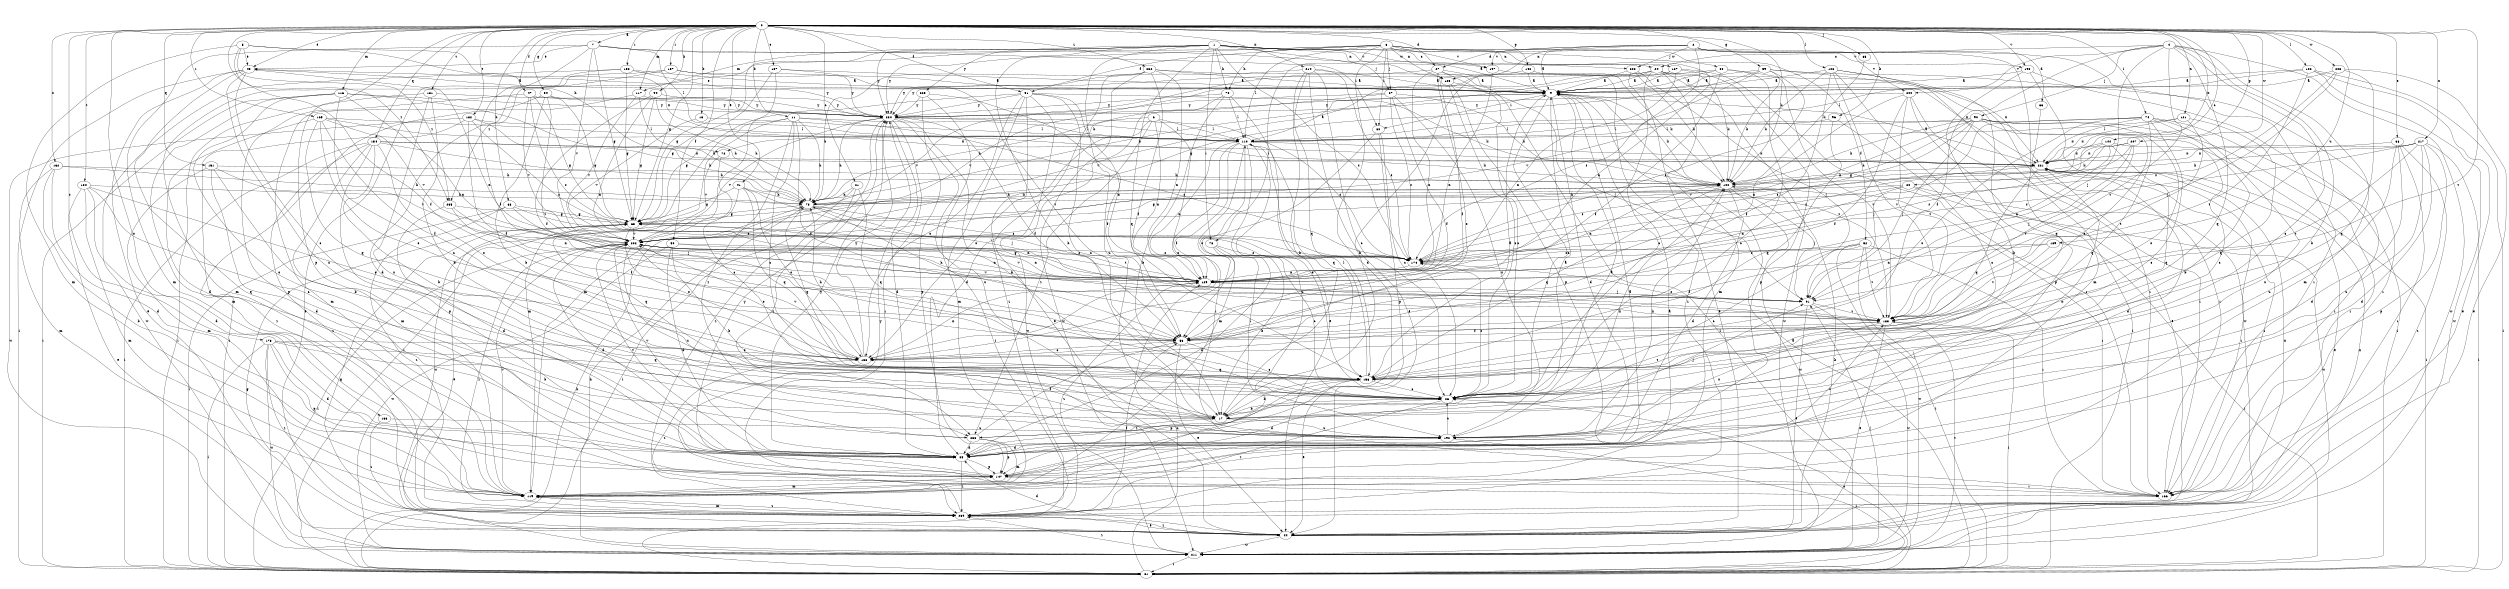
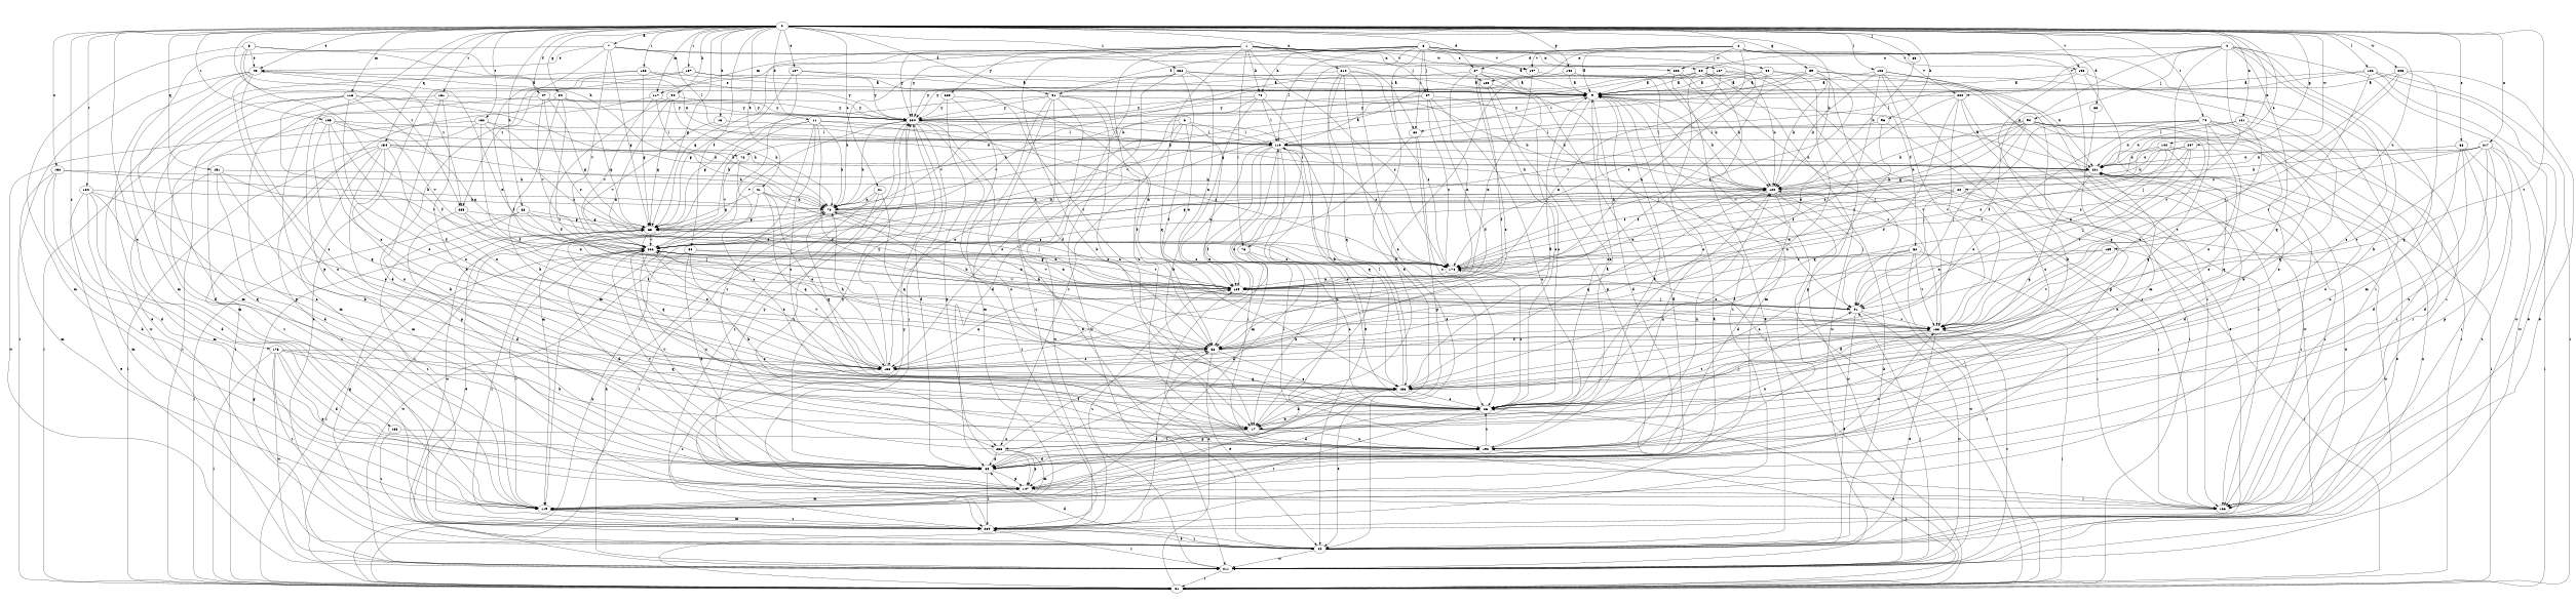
  strict digraph {
    0
    7
    11
    13
    20
    21
    27
    38
    41
    43
    47
    50
    51
    54
    59
    63
    68
    74
    85
    94
    96
    100
    102
    108
    116
    117
    121
    132
    133
    137
    142
    144
    147
    151
    154
    157
    158
    165
    173
    180
    181
    182
    183
    189
    193
    203
    207
    214
    217
    221
    232
    235
    9
    119
    80
    110
    53
    202
    174
    26
    238
    73
    81
    166
    129
    211
    156
    138
    192
    35
    239
    91
    44
    230
    17
    1
    24
    70
    78
    87
    125
    197
    208
    225
    2
    33
    3
    52
    88
    127
    200
    4
    90
    5
    72
    6
    0 -> 7 [label=a]
    0 -> 11 [label=b]
    0 -> 13 [label=b]
    0 -> 20 [label=c]
    0 -> 21 [label=c]
    0 -> 27 [label=d]
    0 -> 38 [label=e]
    0 -> 41 [label=e]
    0 -> 43 [label=e]
    0 -> 47 [label=f]
    0 -> 50 [label=f]
    0 -> 51 [label=f]
    0 -> 54 [label=g]
    0 -> 59 [label=g]
    0 -> 63 [label=g]
    0 -> 68 [label=h]
    0 -> 74 [label=i]
    0 -> 85 [label=j]
    0 -> 94 [label=k]
    0 -> 96 [label=k]
    0 -> 100 [label=k]
    0 -> 102 [label=l]
    0 -> 108 [label=l]
    0 -> 116 [label=m]
    0 -> 117 [label=m]
    0 -> 121 [label=n]
    0 -> 132 [label=o]
    0 -> 133 [label=o]
    0 -> 137 [label=o]
    0 -> 142 [label=p]
    0 -> 144 [label=p]
    0 -> 147 [label=p]
    0 -> 151 [label=q]
    0 -> 154 [label=q]
    0 -> 157 [label=r]
    0 -> 158 [label=r]
    0 -> 165 [label=r]
    0 -> 173 [label=s]
    0 -> 180 [label=t]
    0 -> 181 [label=t]
    0 -> 182 [label=t]
    0 -> 183 [label=t]
    0 -> 189 [label=u]
    0 -> 193 [label=v]
    0 -> 203 [label=w]
    0 -> 207 [label=w]
    0 -> 214 [label=x]
    0 -> 217 [label=x]
    0 -> 221 [label=x]
    0 -> 232 [label=z]
    0 -> 235 [label=z]
    7 -> 43 [label=e]
    7 -> 63 [label=g]
    7 -> 9 [label=a]
    7 -> 119 [label=m]
    7 -> 80 [label=i]
    7 -> 110 [label=l]
    7 -> 53 [label=f]
    7 -> 202 [label=v]
    11 -> 119 [label=m]
    11 -> 110 [label=l]
    11 -> 53 [label=f]
    11 -> 174 [label=s]
    11 -> 26 [label=c]
    11 -> 238 [label=z]
    11 -> 73 [label=h]
    11 -> 81 [label=i]
    13 -> 110 [label=l]
    13 -> 202 [label=v]
    20 -> 63 [label=g]
    20 -> 73 [label=h]
    20 -> 166 [label=r]
    20 -> 129 [label=n]
    20 -> 211 [label=w]
    21 -> 238 [label=z]
    21 -> 73 [label=h]
    21 -> 81 [label=i]
    21 -> 156 [label=q]
    27 -> 9 [label=a]
    27 -> 53 [label=f]
    27 -> 202 [label=v]
    27 -> 26 [label=c]
    27 -> 81 [label=i]
    27 -> 129 [label=n]
    27 -> 138 [label=o]
    38 -> 221 [label=x]
    38 -> 166 [label=r]
    38 -> 192 [label=u]
    38 -> 35 [label=d]
    38 -> 239 [label=z]
    41 -> 63 [label=g]
    41 -> 73 [label=h]
    41 -> 211 [label=w]
    41 -> 156 [label=q]
    41 -> 138 [label=o]
    41 -> 91 [label=j]
    43 -> 9 [label=a]
    43 -> 26 [label=c]
    43 -> 81 [label=i]
    43 -> 166 [label=q]
    43 -> 129 [label=n]
    43 -> 192 [label=u]
    43 -> 44 [label=e]
    47 -> 63 [label=g]
    47 -> 147 [label=p]
    47 -> 202 [label=v]
    47 -> 174 [label=s]
    47 -> 230 [label=y]
    50 -> 174 [label=s]
    50 -> 129 [label=n]
    50 -> 211 [label=w]
    50 -> 35 [label=d]
    50 -> 17 [label=b]
    51 -> 63 [label=g]
    51 -> 100 [label=k]
    51 -> 119 [label=m]
    51 -> 53 [label=f]
    51 -> 26 [label=c]
    51 -> 211 [label=w]
    51 -> 138 [label=o]
    51 -> 44 [label=e]
    51 -> 230 [label=y]
    54 -> 63 [label=g]
    54 -> 183 [label=t]
    54 -> 81 [label=i]
    54 -> 230 [label=y]
    54 -> 17 [label=b]
    59 -> 63 [label=g]
    59 -> 100 [label=k]
    59 -> 9 [label=a]
    59 -> 202 [label=v]
    59 -> 174 [label=s]
    59 -> 166 [label=r]
    59 -> 156 [label=q]
    63 -> 202 [label=v]
    63 -> 129 [label=n]
    63 -> 156 [label=q]
    63 -> 138 [label=o]
    63 -> 44 [label=e]
    68 -> 63 [label=g]
    68 -> 174 [label=s]
    68 -> 81 [label=i]
    68 -> 239 [label=z]
    68 -> 91 [label=j]
    74 -> 221 [label=x]
    74 -> 110 [label=l]
    74 -> 26 [label=c]
    74 -> 166 [label=r]
    74 -> 156 [label=q]
    74 -> 138 [label=o]
    74 -> 192 [label=u]
    74 -> 91 [label=j]
    74 -> 17 [label=b]
    85 -> 100 [label=k]
    94 -> 63 [label=g]
    94 -> 53 [label=f]
    94 -> 73 [label=h]
    94 -> 129 [label=n]
    94 -> 230 [label=y]
    96 -> 110 [label=l]
    96 -> 26 [label=c]
    96 -> 156 [label=q]
    100 -> 73 [label=h]
    100 -> 166 [label=r]
    100 -> 129 [label=n]
    100 -> 211 [label=w]
    100 -> 156 [label=q]
    100 -> 35 [label=d]
    100 -> 91 [label=j]
    102 -> 183 [label=t]
    102 -> 9 [label=a]
    102 -> 110 [label=l]
    102 -> 81 [label=i]
    102 -> 211 [label=w]
    102 -> 44 [label=e]
    108 -> 100 [label=k]
    108 -> 183 [label=t]
    108 -> 9 [label=a]
    108 -> 53 [label=f]
    108 -> 81 [label=i]
    108 -> 166 [label=r]
    108 -> 17 [label=b]
    116 -> 119 [label=m]
    116 -> 26 [label=c]
    116 -> 73 [label=h]
    116 -> 81 [label=i]
    116 -> 129 [label=n]
-   116 -> 238 [label=o]
+   116 -> 138 [label=o]
    116 -> 230 [label=y]
    117 -> 119 [label=m]
    117 -> 202 [label=v]
    117 -> 73 [label=h]
    117 -> 230 [label=y]
    121 -> 183 [label=t]
    121 -> 221 [label=x]
    121 -> 110 [label=l]
    121 -> 156 [label=q]
    132 -> 100 [label=k]
    132 -> 147 [label=b]
    132 -> 119 [label=m]
    132 -> 73 [label=h]
    132 -> 35 [label=d]
    133 -> 192 [label=u]
    133 -> 239 [label=z]
    137 -> 63 [label=g]
    137 -> 183 [label=t]
    137 -> 9 [label=a]
    137 -> 119 [label=m]
    142 -> 100 [label=k]
    142 -> 9 [label=a]
    142 -> 17 [label=b]
    144 -> 221 [label=x]
    144 -> 202 [label=v]
    144 -> 174 [label=s]
    144 -> 81 [label=i]
    144 -> 129 [label=n]
    144 -> 156 [label=q]
    147 -> 9 [label=a]
    147 -> 119 [label=m]
    147 -> 166 [label=r]
    147 -> 230 [label=y]
    151 -> 100 [label=k]
    151 -> 119 [label=m]
    151 -> 202 [label=v]
    151 -> 35 [label=d]
    151 -> 17 [label=b]
    154 -> 100 [label=k]
    154 -> 147 [label=p]
    154 -> 221 [label=x]
    154 -> 119 [label=m]
    154 -> 73 [label=h]
    154 -> 81 [label=i]
    154 -> 138 [label=o]
    154 -> 239 [label=z]
    154 -> 17 [label=b]
    157 -> 9 [label=a]
    157 -> 35 [label=d]
    157 -> 44 [label=e]
    157 -> 230 [label=y]
    158 -> 63 [label=g]
    158 -> 9 [label=a]
    158 -> 119 [label=m]
    158 -> 211 [label=w]
    158 -> 230 [label=y]
    165 -> 221 [label=x]
    165 -> 110 [label=l]
    165 -> 53 [label=f]
    165 -> 202 [label=v]
    165 -> 156 [label=q]
    165 -> 138 [label=o]
    165 -> 35 [label=d]
    173 -> 147 [label=p]
    173 -> 81 [label=i]
    173 -> 211 [label=w]
    173 -> 156 [label=q]
    173 -> 138 [label=o]
    173 -> 35 [label=d]
    173 -> 239 [label=z]
    173 -> 17 [label=b]
    180 -> 119 [label=m]
    180 -> 26 [label=c]
    180 -> 73 [label=h]
    180 -> 138 [label=o]
    180 -> 35 [label=d]
    180 -> 44 [label=e]
    181 -> 81 [label=i]
    181 -> 192 [label=u]
    181 -> 230 [label=y]
    181 -> 17 [label=b]
    182 -> 110 [label=l]
    182 -> 53 [label=f]
    182 -> 174 [label=s]
    182 -> 73 [label=h]
    182 -> 211 [label=w]
    182 -> 239 [label=z]
    183 -> 53 [label=f]
    183 -> 174 [label=s]
    183 -> 73 [label=h]
    183 -> 81 [label=i]
    183 -> 192 [label=u]
    183 -> 44 [label=e]
    189 -> 183 [label=t]
    189 -> 174 [label=s]
    189 -> 81 [label=i]
    189 -> 129 [label=n]
    193 -> 147 [label=p]
    193 -> 9 [label=a]
    193 -> 81 [label=i]
    193 -> 211 [label=w]
    203 -> 9 [label=a]
    203 -> 174 [label=s]
    203 -> 156 [label=q]
    203 -> 91 [label=j]
    203 -> 44 [label=e]
    207 -> 100 [label=k]
    207 -> 183 [label=t]
    207 -> 221 [label=x]
    207 -> 174 [label=s]
    207 -> 91 [label=j]
    214 -> 9 [label=a]
    214 -> 174 [label=s]
    214 -> 26 [label=c]
    214 -> 156 [label=q]
    214 -> 44 [label=e]
    214 -> 230 [label=y]
    214 -> 17 [label=b]
    217 -> 100 [label=k]
    217 -> 147 [label=p]
    217 -> 183 [label=t]
    217 -> 221 [label=x]
    217 -> 174 [label=s]
    217 -> 81 [label=i]
    217 -> 192 [label=u]
    217 -> 35 [label=d]
    221 -> 100 [label=k]
    221 -> 9 [label=a]
    221 -> 174 [label=s]
    221 -> 166 [label=r]
    221 -> 156 [label=q]
    221 -> 35 [label=d]
    221 -> 44 [label=e]
    232 -> 221 [label=x]
    232 -> 9 [label=a]
    232 -> 53 [label=f]
    232 -> 73 [label=h]
    232 -> 129 [label=n]
    232 -> 211 [label=w]
    232 -> 239 [label=z]
    235 -> 63 [label=g]
    235 -> 53 [label=f]
    235 -> 129 [label=n]
    235 -> 35 [label=d]
    9 -> 43 [label=e]
    9 -> 100 [label=k]
    9 -> 183 [label=t]
    9 -> 80 [label=i]
    9 -> 26 [label=c]
    9 -> 35 [label=d]
    9 -> 230 [label=y]
    119 -> 110 [label=l]
    119 -> 202 [label=v]
    119 -> 239 [label=z]
    80 -> 147 [label=p]
    80 -> 26 [label=c]
    80 -> 138 [label=o]
    110 -> 221 [label=x]
    110 -> 9 [label=a]
    110 -> 119 [label=m]
    110 -> 53 [label=f]
    110 -> 26 [label=c]
    110 -> 129 [label=n]
    110 -> 156 [label=q]
    110 -> 138 [label=o]
    110 -> 192 [label=u]
    53 -> 26 [label=c]
    53 -> 138 [label=o]
    53 -> 44 [label=e]
    202 -> 174 [label=s]
    202 -> 81 [label=i]
    202 -> 129 [label=n]
    202 -> 138 [label=o]
    202 -> 192 [label=u]
    202 -> 35 [label=d]
    202 -> 239 [label=z]
    174 -> 129 [label=n]
    26 -> 183 [label=t]
    26 -> 174 [label=s]
    26 -> 35 [label=d]
    26 -> 239 [label=z]
    26 -> 17 [label=b]
    238 -> 100 [label=k]
    238 -> 147 [label=p]
    238 -> 119 [label=m]
    238 -> 53 [label=f]
    238 -> 202 [label=v]
    238 -> 35 [label=d]
    73 -> 63 [label=g]
    73 -> 100 [label=k]
    73 -> 183 [label=t]
    73 -> 174 [label=s]
    73 -> 156 [label=q]
    81 -> 9 [label=a]
    81 -> 26 [label=c]
    81 -> 73 [label=h]
    81 -> 129 [label=n]
    129 -> 63 [label=g]
    129 -> 202 [label=v]
    129 -> 239 [label=z]
    129 -> 91 [label=j]
    211 -> 63 [label=g]
    211 -> 183 [label=t]
    211 -> 73 [label=h]
    211 -> 81 [label=i]
    211 -> 239 [label=z]
    211 -> 91 [label=j]
    156 -> 147 [label=p]
    156 -> 9 [label=a]
    156 -> 110 [label=l]
    156 -> 26 [label=c]
    156 -> 44 [label=e]
    156 -> 17 [label=b]
    138 -> 202 [label=v]
    138 -> 73 [label=h]
    138 -> 129 [label=n]
    138 -> 156 [label=q]
    138 -> 239 [label=z]
    138 -> 230 [label=y]
    192 -> 100 [label=k]
    192 -> 221 [label=x]
    192 -> 9 [label=a]
    192 -> 26 [label=c]
    192 -> 81 [label=i]
    192 -> 35 [label=d]
    35 -> 147 [label=p]
    35 -> 183 [label=t]
    35 -> 202 [label=v]
    35 -> 239 [label=z]
    35 -> 230 [label=y]
    239 -> 221 [label=x]
    239 -> 9 [label=a]
    239 -> 119 [label=m]
    239 -> 53 [label=f]
    239 -> 44 [label=e]
    239 -> 230 [label=y]
    91 -> 183 [label=t]
    91 -> 202 [label=v]
    91 -> 211 [label=w]
    91 -> 44 [label=e]
    44 -> 63 [label=g]
    44 -> 100 [label=k]
    44 -> 221 [label=x]
    44 -> 211 [label=w]
    44 -> 35 [label=d]
    44 -> 239 [label=z]
    230 -> 110 [label=l]
    230 -> 53 [label=f]
    230 -> 202 [label=v]
    230 -> 174 [label=s]
    230 -> 73 [label=h]
    230 -> 166 [label=r]
    230 -> 192 [label=u]
    230 -> 35 [label=d]
    230 -> 239 [label=z]
    230 -> 17 [label=b]
    17 -> 9 [label=a]
    17 -> 238 [label=z]
    17 -> 192 [label=u]
    17 -> 91 [label=j]
    1 -> 63 [label=g]
    1 -> 117 [label=m]
    1 -> 193 [label=v]
    1 -> 174 [label=s]
    1 -> 156 [label=q]
    1 -> 192 [label=u]
    1 -> 230 [label=y]
    1 -> 17 [label=b]
    1 -> 24 [label=c]
    1 -> 70 [label=h]
    1 -> 78 [label=i]
    1 -> 87 [label=j]
    1 -> 125 [label=n]
    1 -> 197 [label=v]
    1 -> 208 [label=w]
    1 -> 225 [label=y]
    24 -> 100 [label=k]
    24 -> 221 [label=x]
    24 -> 9 [label=a]
    24 -> 119 [label=m]
    24 -> 202 [label=v]
    24 -> 26 [label=c]
    24 -> 211 [label=w]
    24 -> 230 [label=y]
    70 -> 110 [label=l]
    70 -> 35 [label=d]
    70 -> 44 [label=e]
    70 -> 230 [label=y]
    70 -> 17 [label=b]
    78 -> 174 [label=s]
    78 -> 26 [label=c]
    78 -> 35 [label=d]
    78 -> 17 [label=b]
    87 -> 100 [label=k]
    87 -> 53 [label=f]
    87 -> 174 [label=s]
    87 -> 73 [label=h]
    87 -> 192 [label=u]
    87 -> 230 [label=y]
    125 -> 147 [label=p]
    125 -> 26 [label=c]
    125 -> 91 [label=j]
    197 -> 129 [label=n]
    197 -> 239 [label=z]
    208 -> 100 [label=k]
    208 -> 9 [label=a]
    208 -> 91 [label=j]
    208 -> 44 [label=e]
    225 -> 147 [label=p]
    225 -> 81 [label=i]
    225 -> 129 [label=n]
    225 -> 230 [label=y]
    2 -> 27 [label=d]
    2 -> 9 [label=a]
    2 -> 119 [label=m]
    2 -> 174 [label=s]
    2 -> 166 [label=r]
    2 -> 125 [label=n]
    2 -> 197 [label=v]
    2 -> 208 [label=w]
    2 -> 33 [label=d]
    33 -> 166 [label=r]
    3 -> 51 [label=f]
    3 -> 235 [label=z]
    3 -> 80 [label=i]
    3 -> 110 [label=l]
    3 -> 129 [label=n]
    3 -> 35 [label=d]
    3 -> 230 [label=y]
    3 -> 70 [label=h]
    3 -> 78 [label=i]
    3 -> 87 [label=j]
-   3 -> 125 [label=n]
    3 -> 197 [label=v]
    3 -> 52 [label=f]
    3 -> 88 [label=j]
    3 -> 127 [label=n]
    3 -> 200 [label=v]
    52 -> 183 [label=t]
    52 -> 53 [label=f]
    52 -> 174 [label=s]
    52 -> 26 [label=c]
    52 -> 81 [label=i]
    52 -> 166 [label=r]
    52 -> 211 [label=w]
    88 -> 183 [label=t]
    88 -> 9 [label=a]
    88 -> 53 [label=f]
    88 -> 26 [label=c]
    88 -> 73 [label=h]
    127 -> 147 [label=p]
    127 -> 9 [label=a]
    127 -> 202 [label=v]
    127 -> 166 [label=r]
    127 -> 129 [label=n]
    200 -> 183 [label=t]
    200 -> 53 [label=f]
    200 -> 166 [label=r]
    200 -> 129 [label=n]
    200 -> 44 [label=e]
    200 -> 230 [label=y]
    4 -> 183 [label=t]
    4 -> 119 [label=m]
    4 -> 53 [label=f]
    4 -> 26 [label=c]
    4 -> 211 [label=w]
    4 -> 156 [label=q]
    4 -> 91 [label=j]
    4 -> 17 [label=b]
    4 -> 24 [label=c]
    4 -> 200 [label=v]
    4 -> 90 [label=j]
    90 -> 63 [label=g]
    90 -> 100 [label=k]
    90 -> 110 [label=l]
    90 -> 53 [label=o]
    90 -> 174 [label=s]
    90 -> 26 [label=c]
    90 -> 73 [label=h]
    90 -> 166 [label=r]
    90 -> 138 [label=o]
    90 -> 91 [label=j]
    5 -> 43 [label=e]
    5 -> 221 [label=x]
    5 -> 235 [label=z]
    5 -> 119 [label=m]
    5 -> 53 [label=f]
    5 -> 72 [label=h]
    72 -> 202 [label=v]
    72 -> 26 [label=c]
    6 -> 110 [label=l]
    6 -> 238 [label=z]
    6 -> 166 [label=r]
    6 -> 129 [label=n]
    6 -> 138 [label=o]
    6 -> 72 [label=h]
  }
